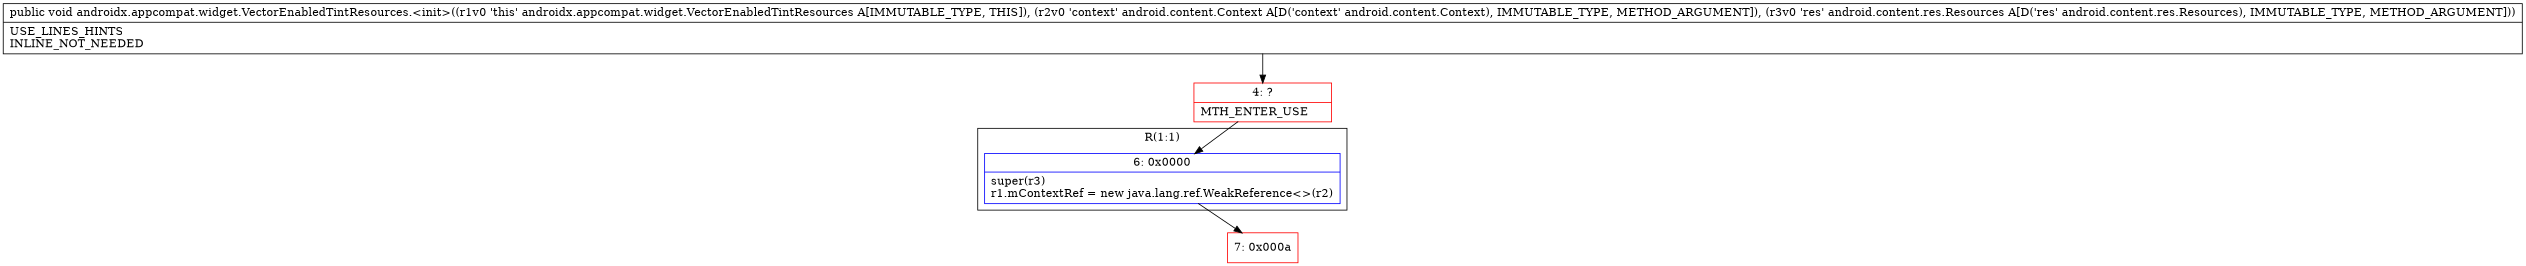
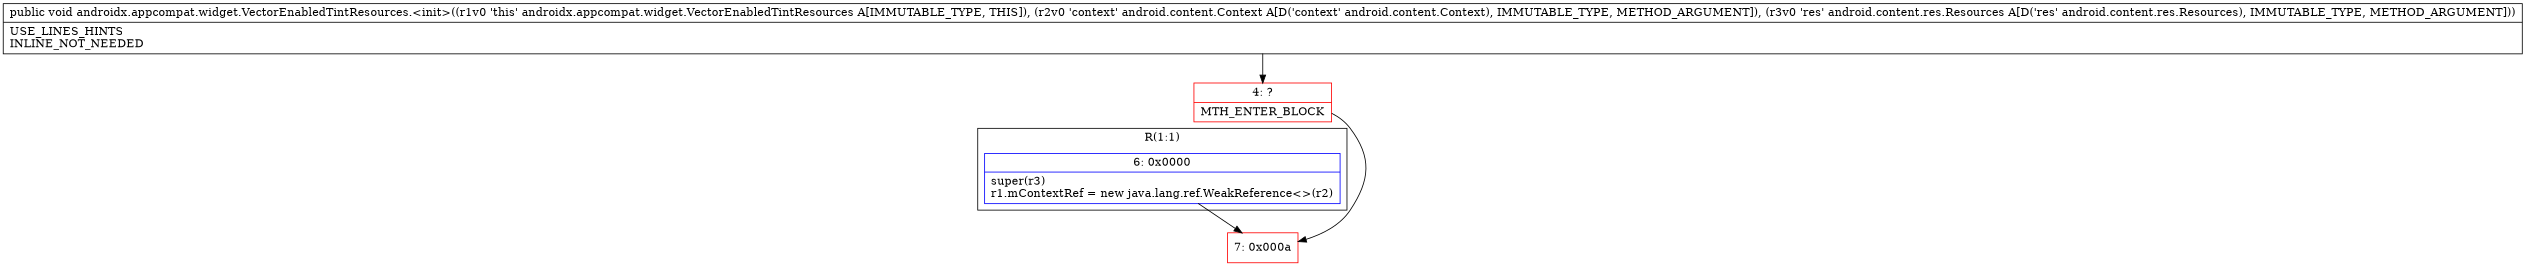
  digraph {
    node [color=red shape=record]
    n1 [color=blue label="{6\:\ 0x0000|super(r3)\lr1.mContextRef = new java.lang.ref.WeakReference\<\>(r2)\l}"]
    n2 [label="{7\:\ 0x000a}"]
-   n3 [label="{4\:\ ?|MTH_ENTER_USE\l}"]
+   n3 [label="{4\:\ ?|MTH_ENTER_BLOCK\l}"]
    n4 [label="{public void androidx.appcompat.widget.VectorEnabledTintResources.\<init\>((r1v0 'this' androidx.appcompat.widget.VectorEnabledTintResources A[IMMUTABLE_TYPE, THIS]), (r2v0 'context' android.content.Context A[D('context' android.content.Context), IMMUTABLE_TYPE, METHOD_ARGUMENT]), (r3v0 'res' android.content.res.Resources A[D('res' android.content.res.Resources), IMMUTABLE_TYPE, METHOD_ARGUMENT]))  | USE_LINES_HINTS\lINLINE_NOT_NEEDED\l}" color=""]
    subgraph cluster_1 {
      label="R(1:1)"
      n1
    }
    n1 -> n2
-   n3 -> n1
+   n3 -> n2
    n4 -> n3
  }
